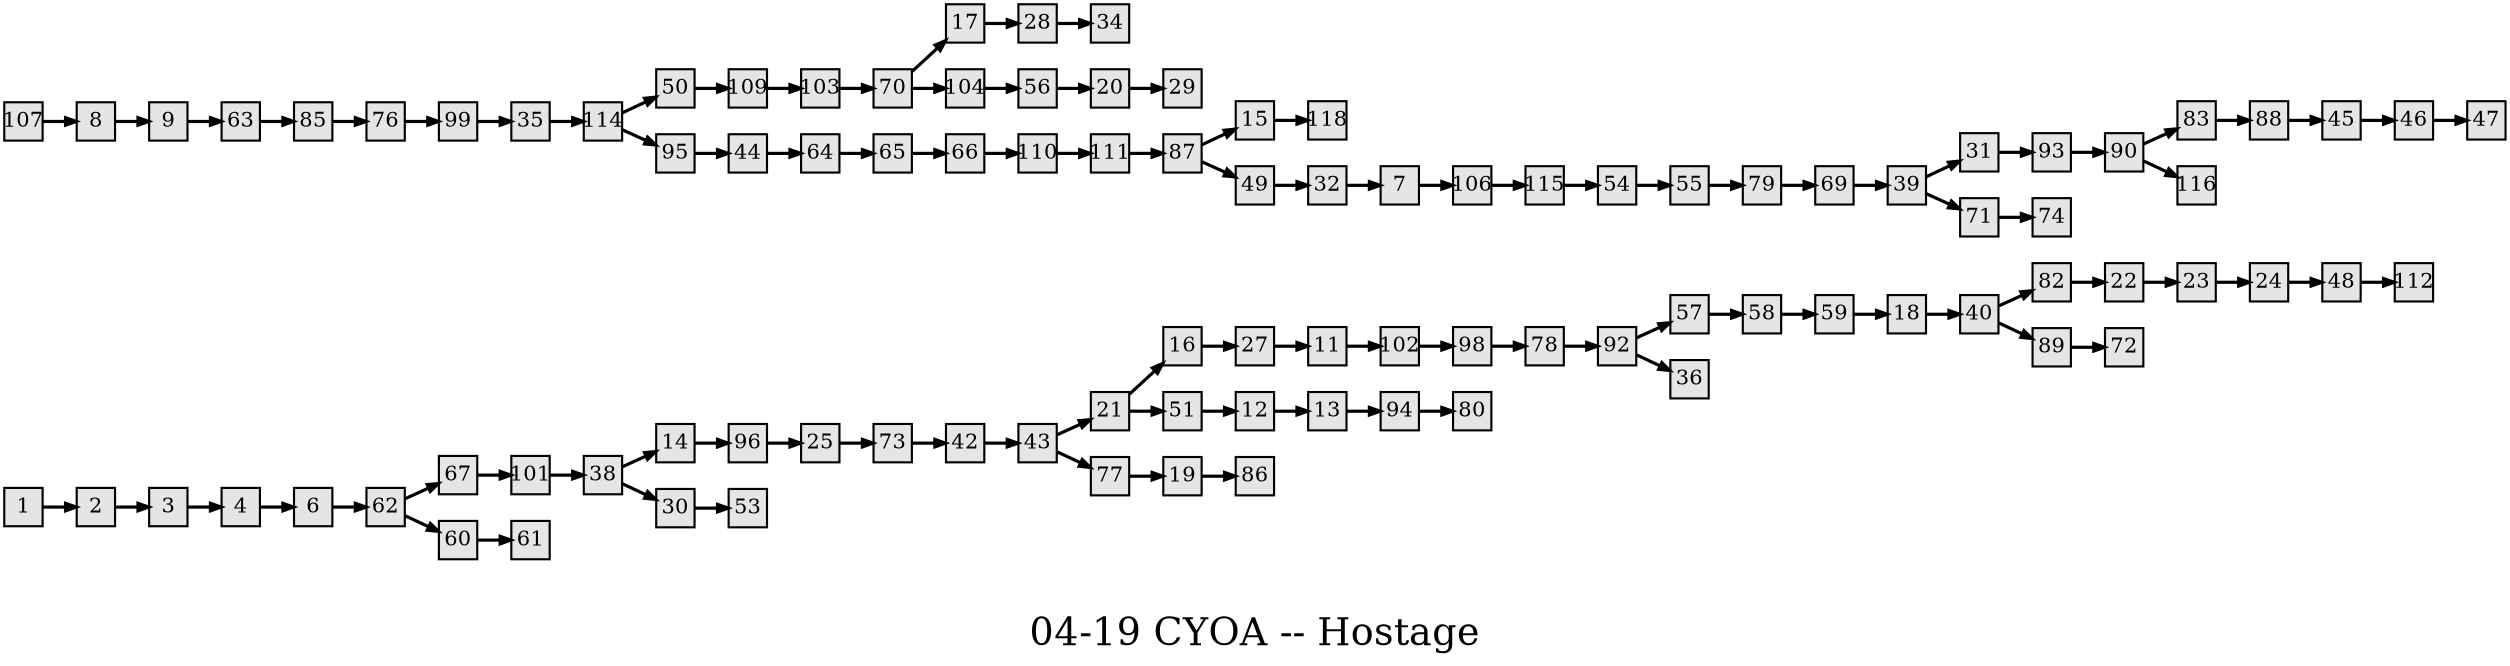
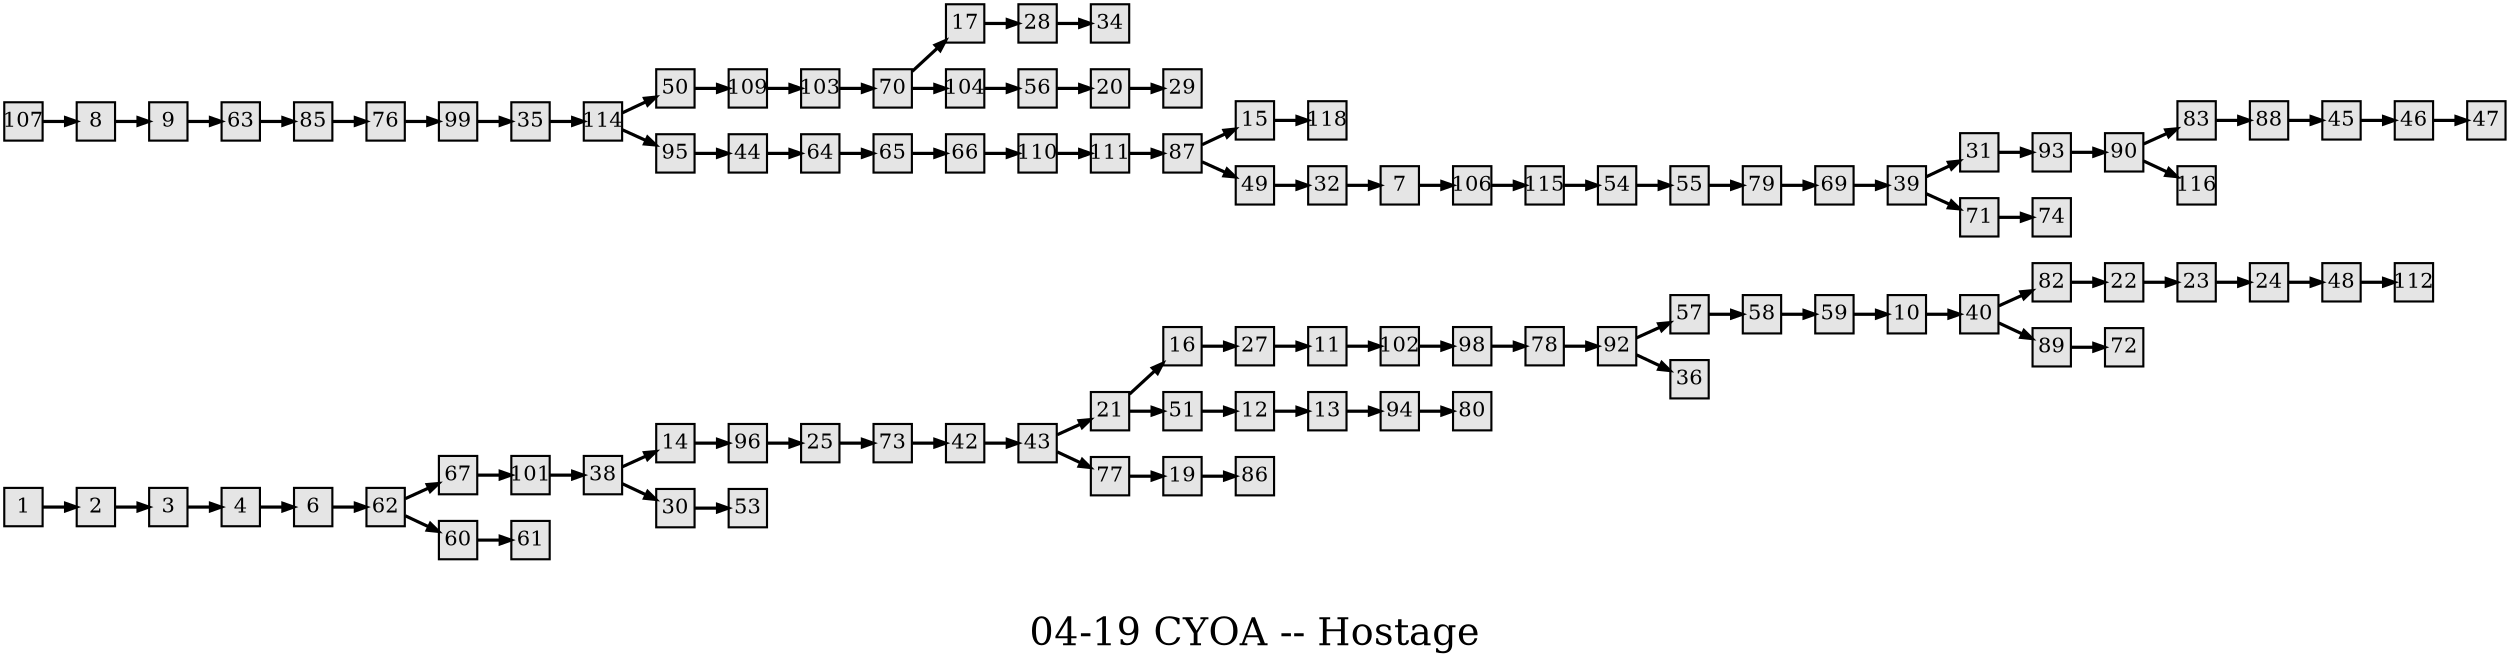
  digraph {
    fontsize=36
    label="04-19 CYOA -- Hostage"
    nodesep=0.35
    ordering=out
    rankdir=LR
    ranksep=0.45
    node [fillcolor=grey90 fixedsize=true fontsize=20 labelfloat=true margin="0,0" penwidth=2 regular=true shape=rect style=filled]
    edge [fontsize=12 labelfloat=true penwidth=3]
    1
    2
    3
    4
    6
    62
    67
    60
    101
    7
    106
    115
    54
    8
    9
    63
    85
    76
-   10 [label=18]
+   10
    40
    82
    89
    22
    72
    11
    102
    98
    78
    12
    13
    94
    80
    14
    96
    25
    73
    15
    118
    16
    27
    17
    28
    34
    19
    86
    20
    29
    21
    51
    23
    24
    48
    112
    42
    43
    30
    53
    31
    93
    90
    83
    116
    32
    35
    114
    50
    95
    109
    44
    38
    39
    71
    74
    77
    64
    65
    66
    45
    46
    47
    49
    103
    70
    55
    79
    69
    56
    57
    58
    59
    61
    107
    99
    110
    111
    87
    104
    92
    36
    88
    1 -> 2
    2 -> 3
    3 -> 4
    4 -> 6
    6 -> 62
    62 -> 67
    62 -> 60
    67 -> 101
    60 -> 61
    101 -> 38
    7 -> 106
    106 -> 115
    115 -> 54
    54 -> 55
    8 -> 9
    9 -> 63
    63 -> 85
    85 -> 76
    76 -> 99
    10 -> 40
    40 -> 82
    40 -> 89
    82 -> 22
    89 -> 72
    22 -> 23
    11 -> 102
    102 -> 98
    98 -> 78
    78 -> 92
    12 -> 13
    13 -> 94
    94 -> 80
    14 -> 96
    96 -> 25
    25 -> 73
    73 -> 42
    15 -> 118
    16 -> 27
    27 -> 11
    17 -> 28
    28 -> 34
    19 -> 86
    20 -> 29
    21 -> 16
    21 -> 51
    51 -> 12
    23 -> 24
    24 -> 48
    48 -> 112
    42 -> 43
    43 -> 21
    43 -> 77
    30 -> 53
    31 -> 93
    93 -> 90
    90 -> 83
    90 -> 116
    83 -> 88
    32 -> 7
    35 -> 114
    114 -> 50
    114 -> 95
    50 -> 109
    95 -> 44
    109 -> 103
    44 -> 64
    38 -> 14
    38 -> 30
    39 -> 31
    39 -> 71
    71 -> 74
    77 -> 19
    64 -> 65
    65 -> 66
    66 -> 110
    45 -> 46
    46 -> 47
    49 -> 32
    103 -> 70
    70 -> 17
    70 -> 104
    55 -> 79
    79 -> 69
    69 -> 39
    56 -> 20
    57 -> 58
    58 -> 59
    59 -> 10
    107 -> 8
    99 -> 35
    110 -> 111
    111 -> 87
    87 -> 15
    87 -> 49
    104 -> 56
    92 -> 57
    92 -> 36
    88 -> 45
  }
